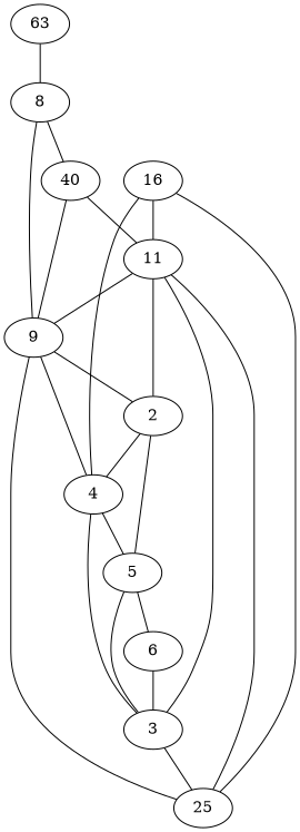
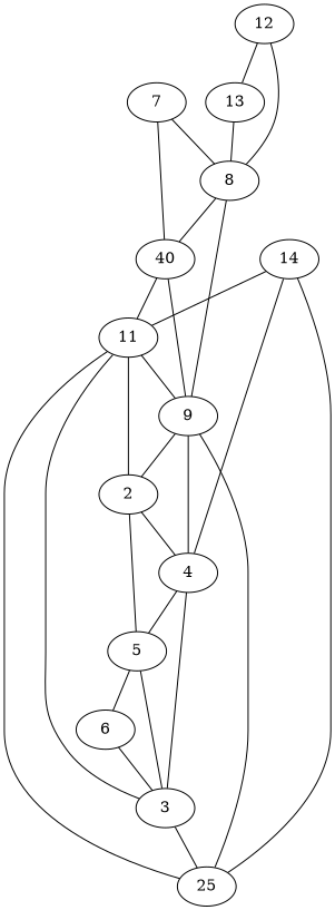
  graph {
    node [aaLength=4 type=1]
    edge [frequency=1 type0=2]
+   7 [aaLength=3 sequence=RII]
    n2 [label=40 sequence=LLSM]
    8 [sequence=MIQG]
-   13 [aaLength=8 sequence=RVFFDVDI label=63]
+   12 [aaLength=10 sequence=ERVGRIVLEL]
+   13 [aaLength=8 sequence=RVFFDVDI]
    11 [aaLength=7 sequence=VFGQVIK]
    9 [sequence=FFIT]
    2 [aaLength=5 sequence=TPHLD type=0]
    5 [aaLength=22 sequence=DVDKILLISEDLKNIGNTFFKS type=0]
    4 [aaLength=5 sequence=FPEDA type=0]
    6 [aaLength=61 sequence=NWEMAIKKYTKVLRYVEGSRAAAEDADGAKLQPVALSCVLNIGACKLKMSDWQGAVDSCLE type=0]
    3 [aaLength=10 sequence=GMGVAKILEN type=0]
    n13 [aaLength=2 label=25 sequence=VK]
-   14 [aaLength=9 sequence=CVIAECGEL label=16]
+   14 [aaLength=9 sequence=CVIAECGEL]
+   7 -- n2 [distance0=42.0]
+   7 -- 8 [distance0=6.0 distance1=3.0 frequency=2 type0=1 type1=4]
    n2 -- 11 [distance0=31.0]
    8 -- n2 [distance0=36.0 distance1=32.0 frequency=2 type1=4]
    8 -- 9 [distance0=51.0 type0=3]
+   12 -- 8 [distance0=54.0 type0=3]
+   12 -- 13 [distance0=10.0 type0=1]
    13 -- 8 [distance0=64.0 type0=3]
    11 -- 9 [distance0=16.0 type0=1]
    11 -- 3 [distance0=0.0 type0=5]
    11 -- n13 [distance0=19.0]
    9 -- n2 [distance0=15.0 type0=1]
    9 -- 2 [distance0=3.0 type0=4]
    9 -- 4 [distance0=37.69343 type0=1]
    9 -- n13 [distance0=35.0 type0=3]
    2 -- 11 [distance0=4.0 type0=4]
    2 -- 5 [distance0=81.2402 type0=3]
    2 -- 4 [distance0=67.93334]
    5 -- 6 [distance0=39.31437 distance1=1.0 frequency=2 type1=4]
    4 -- 5 [distance0=16.93914 distance1=5.0 frequency=2 type0=1 type1=4]
    6 -- 3 [distance0=85.97529 type0=3]
    3 -- 5 [distance0=61.20622 type0=3]
    3 -- 4 [distance0=50.47125]
    3 -- n13 [distance0=2.0 type0=4]
    14 -- 11 [distance0=28.0 type0=3]
    14 -- 4 [distance0=20.0 type0=4]
    14 -- n13 [distance0=9.0]
  }
